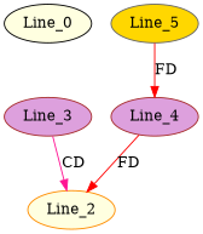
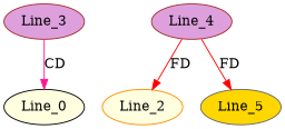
  digraph {
    node [color=brown fillcolor=lightyellow style=filled]
    edge [color=red]
    Line_0 [color=black]
    Line_3 [fillcolor=plum]
    n3 [color=darkorange label=Line_2]
    Line_4 [fillcolor=plum]
    Line_5 [color=gray40 fillcolor=gold]
-   Line_3 -> n3 [color=deeppink label=CD]
+   Line_3 -> Line_0 [color=deeppink label=CD]
    Line_4 -> n3 [label=FD]
-   Line_5 -> Line_4 [label=FD]
+   Line_4 -> Line_5 [label=FD]
  }
